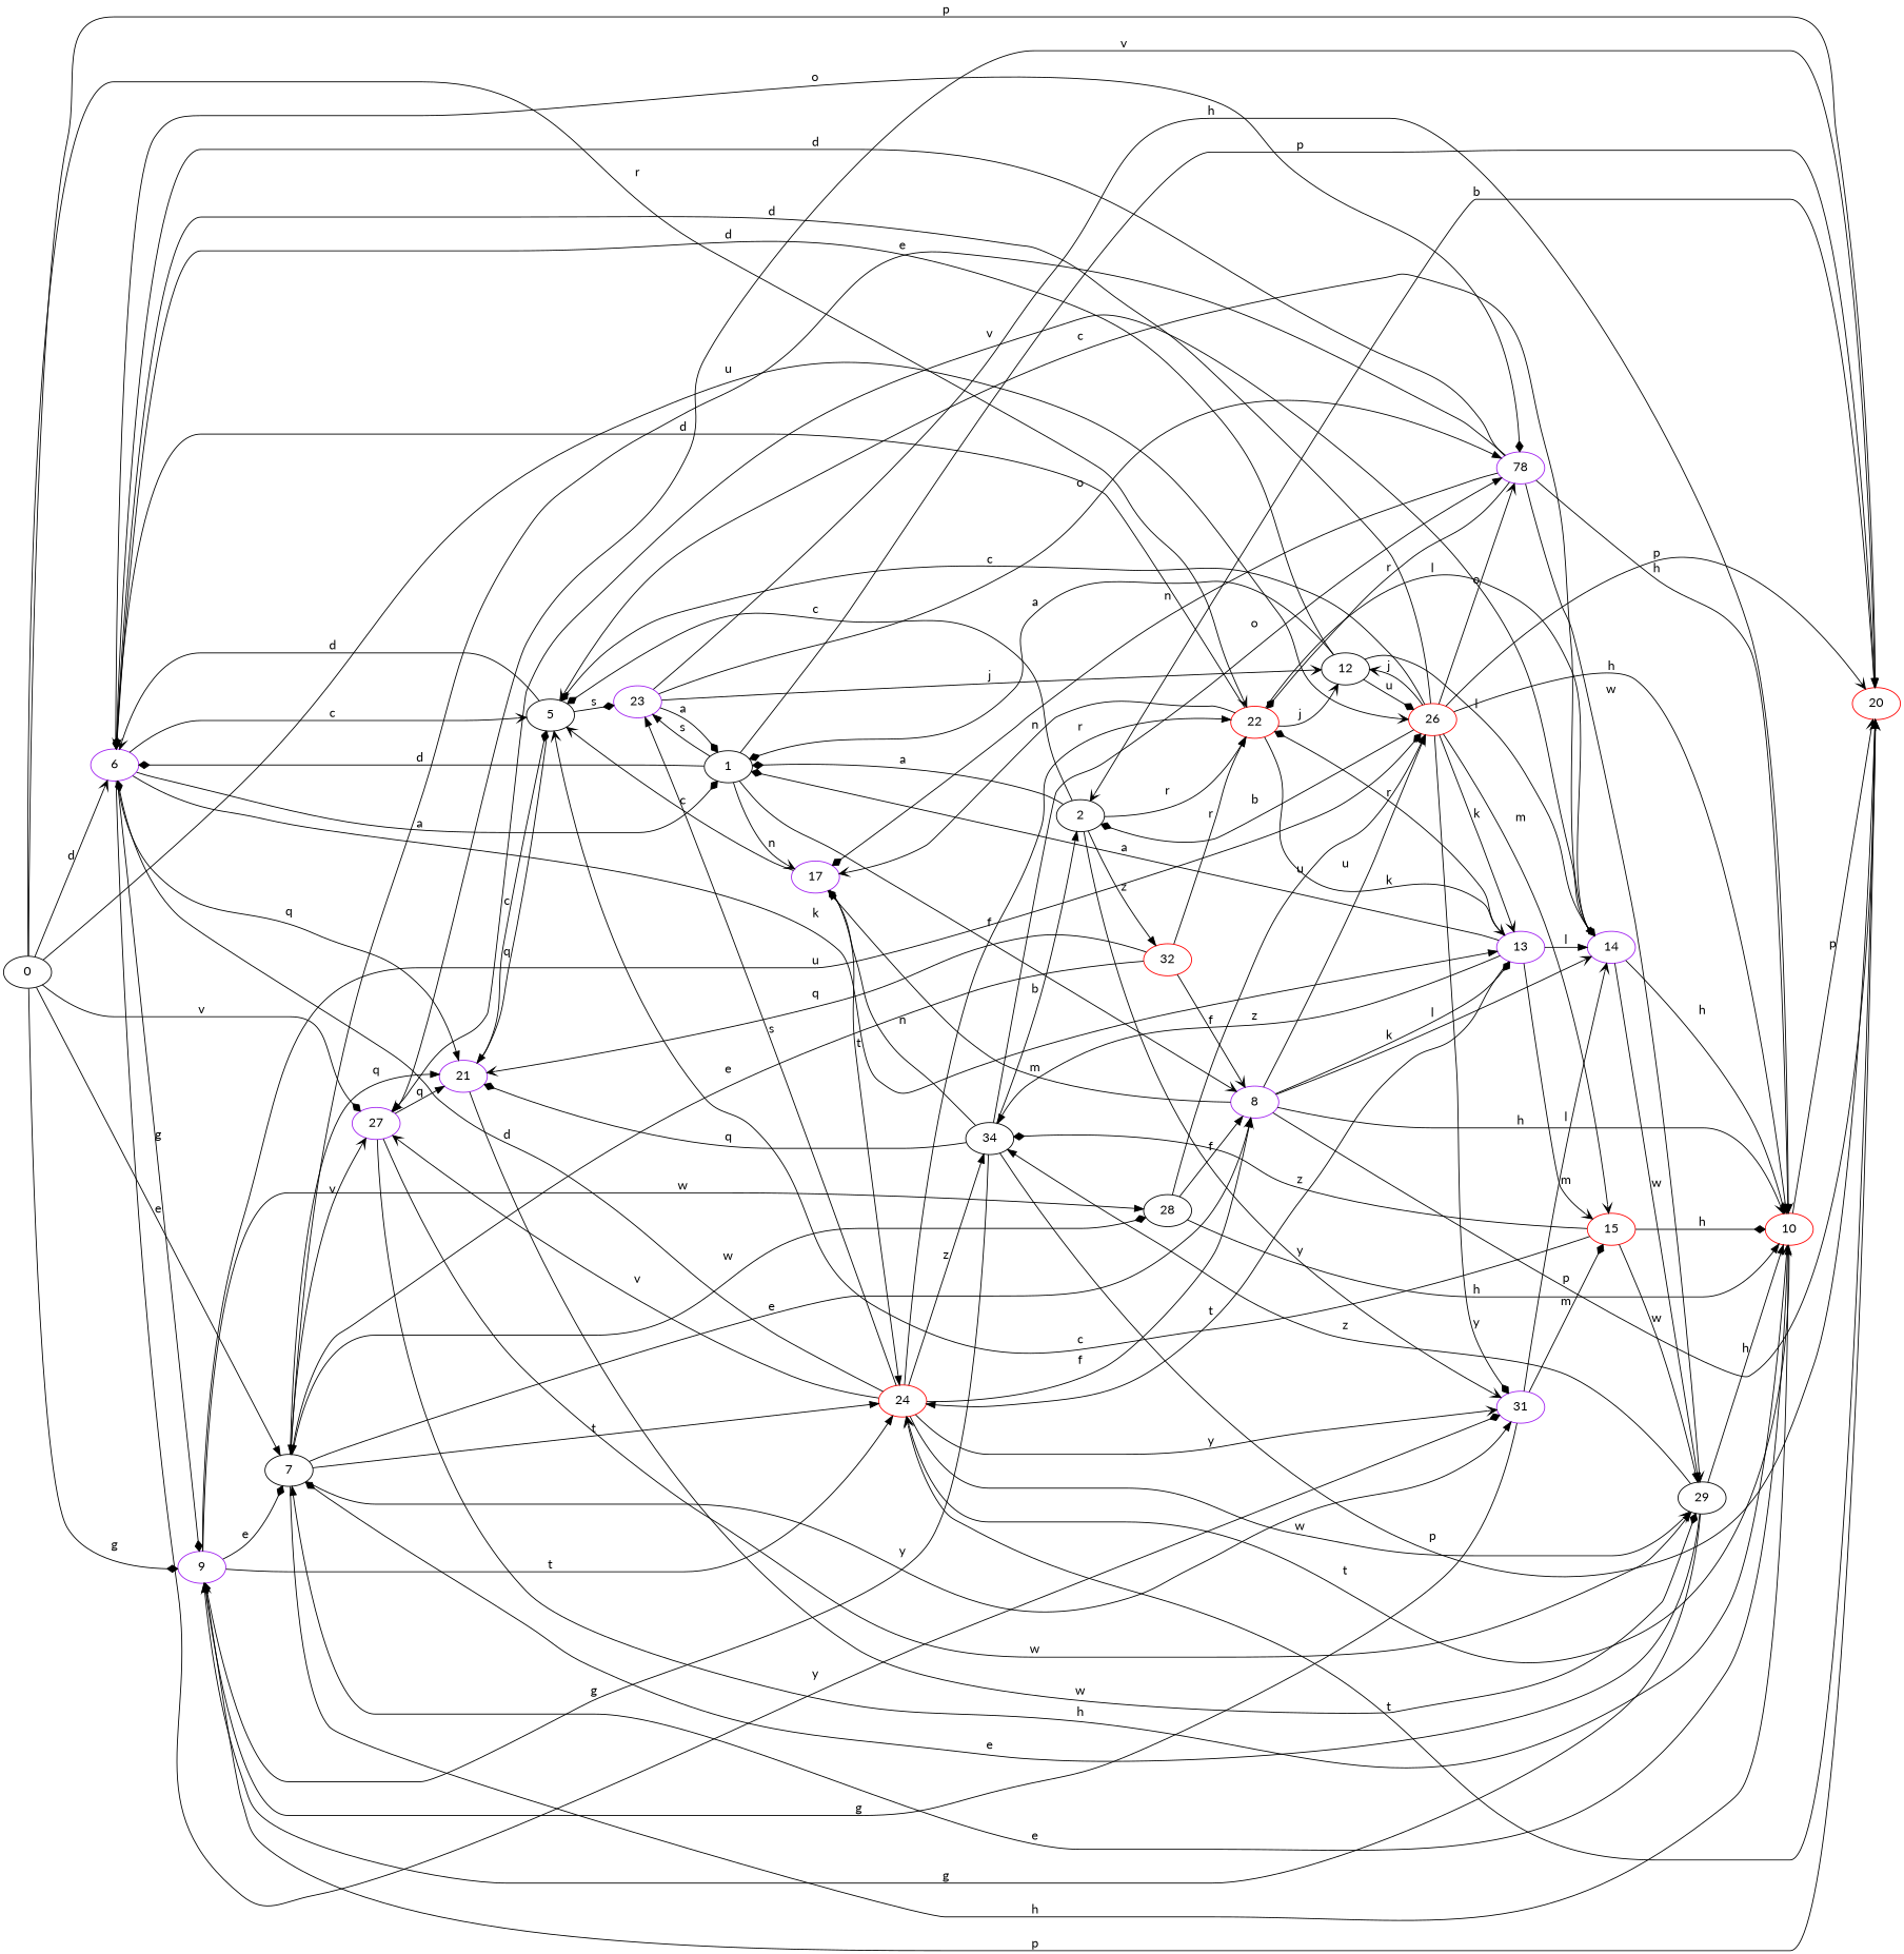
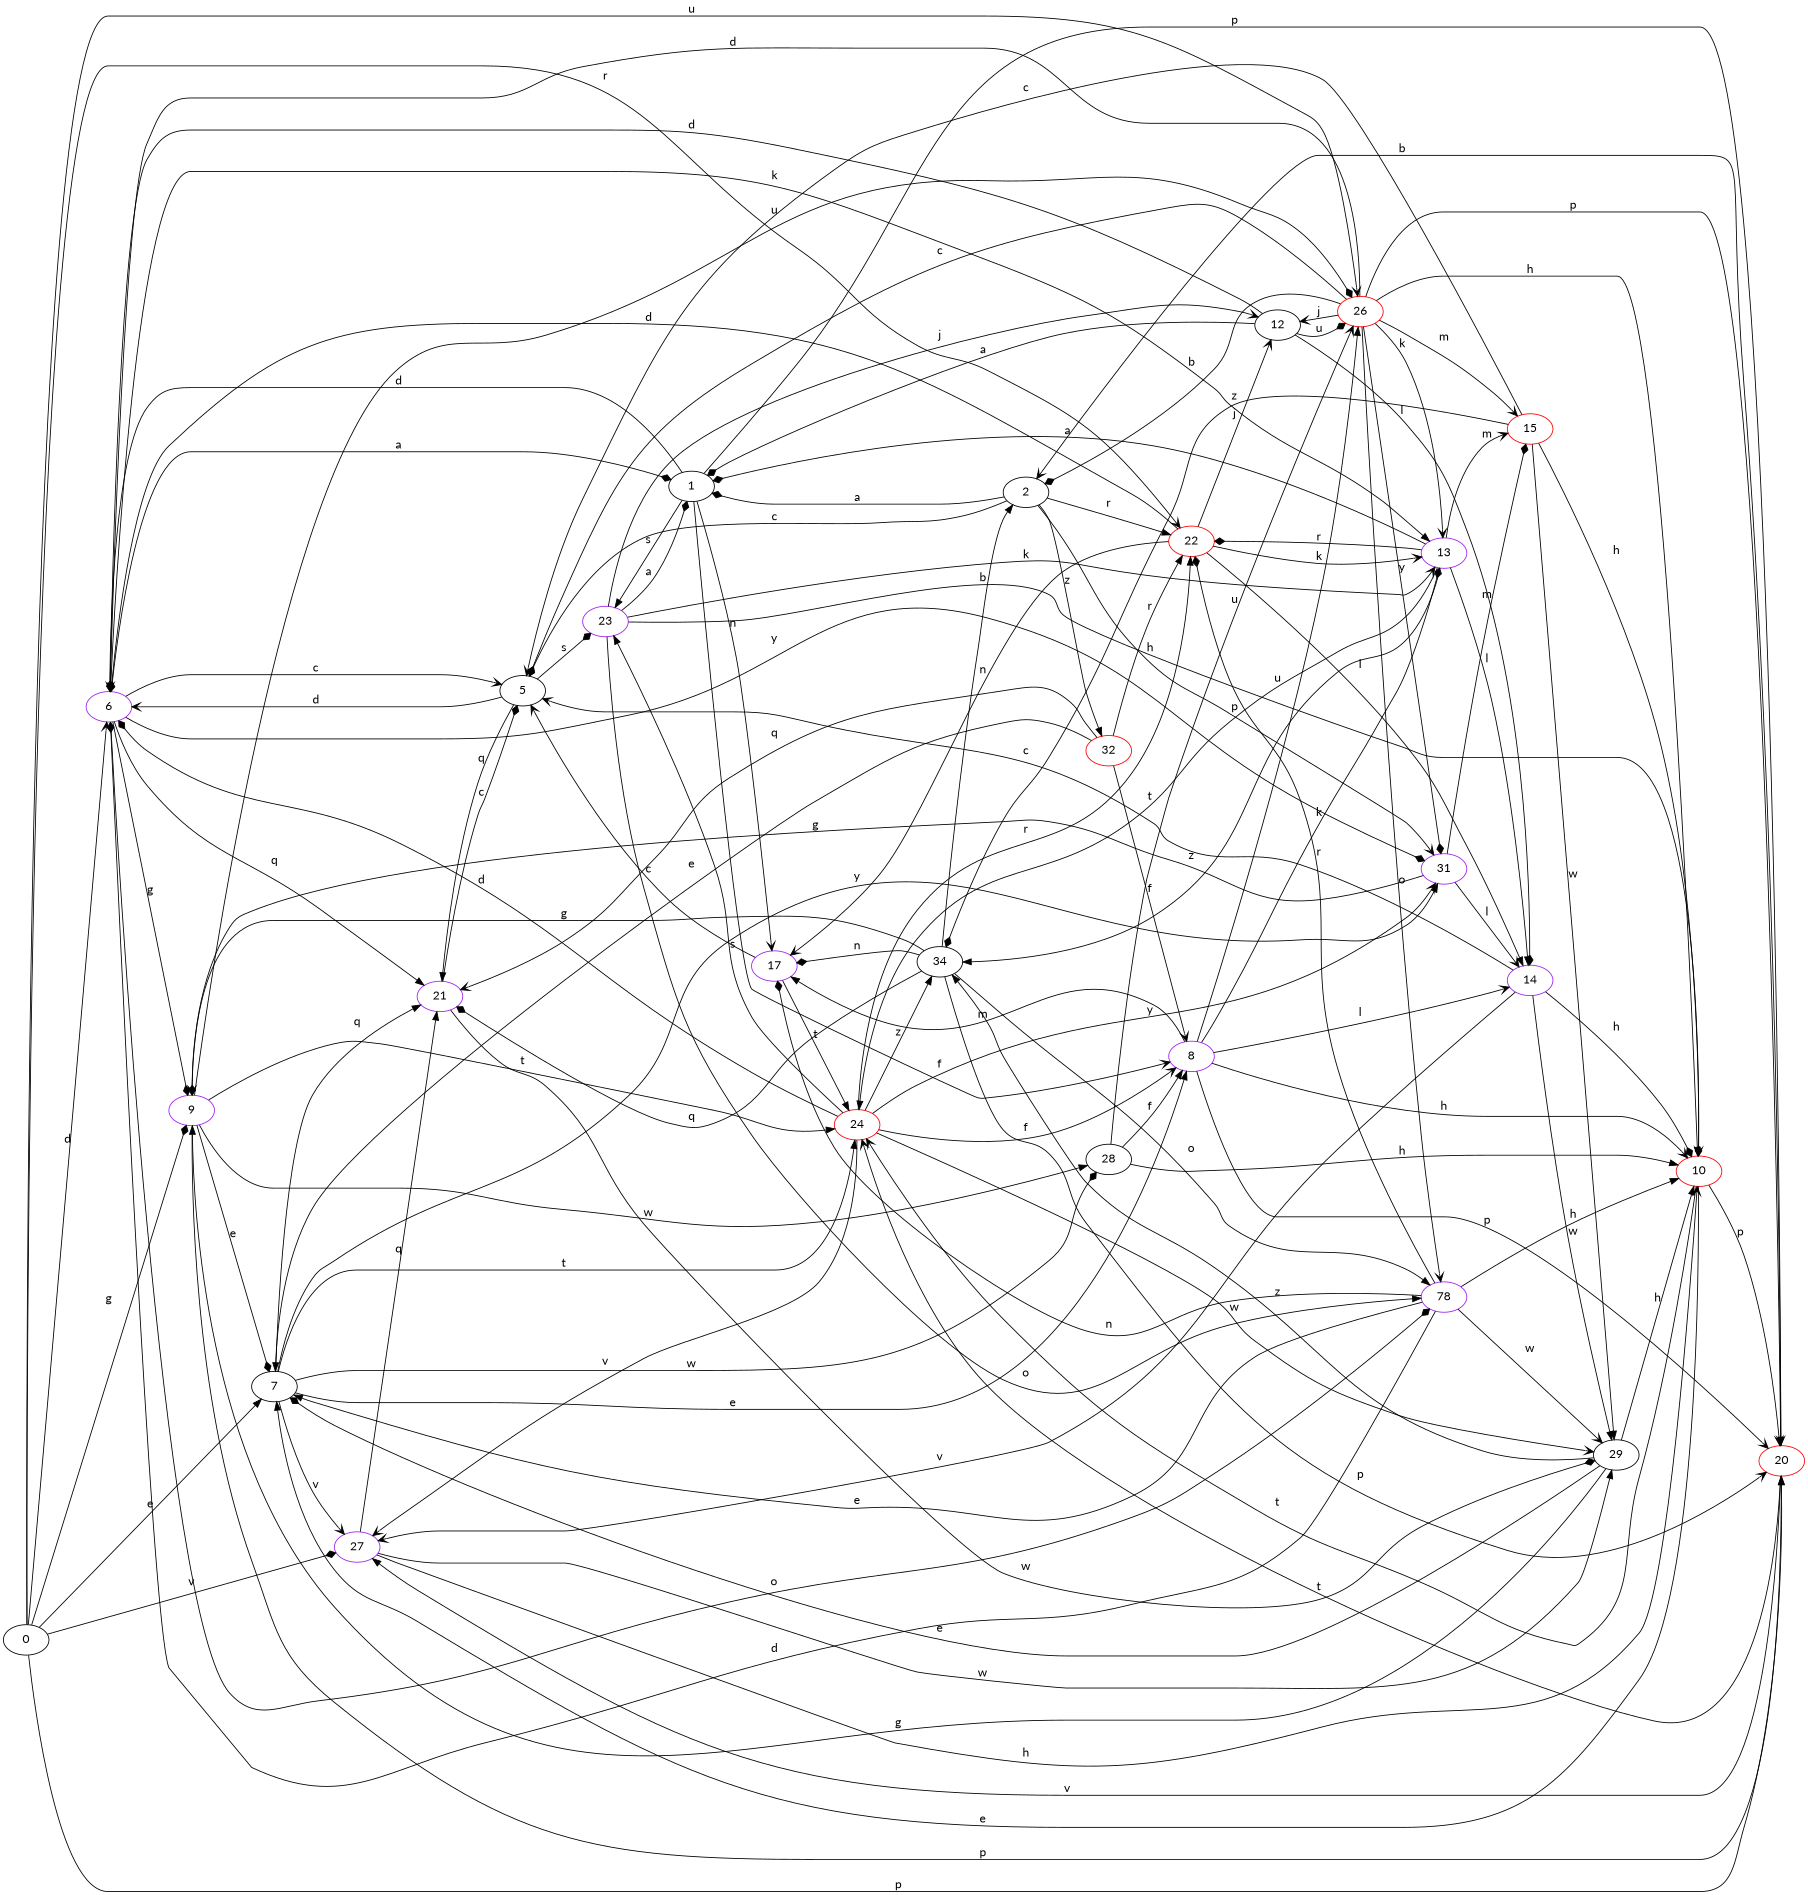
  strict digraph {
    fontname=Lato
    rankdir=LR
    node [color=purple fontname=Lato]
    edge [arrowhead=normal fontname=Lato]
    0 [color=black]
    6
    7 [color=black]
    9
    20 [color=red]
    22 [color=red]
    26 [color=red]
    27
    1 [color=black]
    13
    5 [color=black]
    31
    21
    n14 [label=78]
    8
    10 [color=red]
    24 [color=red]
    28 [color=black]
    2 [color=black]
    17
    14
    12 [color=black]
    15 [color=red]
    29 [color=black]
    23
    34 [color=black]
    32 [color=red]
    0 -> 6 [arrowhead=vee label=d]
    0 -> 7 [label=e]
    0 -> 9 [arrowhead=diamond label=g]
    0 -> 20 [label=p]
    0 -> 22 [arrowhead=vee label=r]
    0 -> 26 [arrowhead=vee label=u]
    0 -> 27 [arrowhead=diamond label=v]
    6 -> 9 [arrowhead=diamond label=g]
    6 -> 1 [arrowhead=diamond label=a]
    6 -> 13 [label=k]
    6 -> 5 [arrowhead=vee label=c]
    6 -> 31 [arrowhead=diamond label=y]
    6 -> 21 [label=q]
    6 -> n14 [arrowhead=diamond label=o]
    7 -> 27 [arrowhead=vee label=v]
    7 -> 31 [label=y]
    7 -> 21 [label=q]
    7 -> 8 [label=e]
-   7 -> 10 [label=h]
    7 -> 24 [label=t]
    7 -> 28 [arrowhead=diamond label=w]
    9 -> 7 [arrowhead=diamond label=e]
    9 -> 20 [label=p]
    9 -> 26 [arrowhead=diamond label=u]
    9 -> 24 [label=t]
    9 -> 28 [label=w]
    20 -> 27 [label=v]
    20 -> 24 [arrowhead=vee label=t]
    20 -> 2 [arrowhead=vee label=b]
    22 -> 6 [arrowhead=diamond label=d]
    22 -> 13 [arrowhead=vee label=k]
    22 -> 17 [arrowhead=vee label=n]
    22 -> 14 [label=l]
    22 -> 12 [arrowhead=vee label=j]
    26 -> 6 [label=d]
    26 -> 20 [arrowhead=vee label=p]
    26 -> 13 [arrowhead=vee label=k]
    26 -> 5 [arrowhead=diamond label=c]
    26 -> 31 [arrowhead=diamond label=y]
    26 -> n14 [arrowhead=vee label=o]
    26 -> 10 [label=h]
    26 -> 2 [arrowhead=diamond label=b]
    26 -> 12 [arrowhead=vee label=j]
    26 -> 15 [arrowhead=vee label=m]
    27 -> 21 [label=q]
    27 -> 10 [arrowhead=vee label=h]
    27 -> 29 [label=w]
    1 -> 6 [arrowhead=diamond label=d]
    1 -> 20 [label=p]
    1 -> 8 [arrowhead=vee label=f]
    1 -> 17 [arrowhead=vee label=n]
    1 -> 23 [label=s]
    13 -> 22 [arrowhead=diamond label=r]
    13 -> 1 [arrowhead=diamond label=a]
    13 -> 24 [label=t]
    13 -> 14 [label=l]
    13 -> 15 [arrowhead=vee label=m]
    13 -> 34 [label=z]
    5 -> 6 [arrowhead=vee label=d]
    5 -> 21 [label=q]
    5 -> 23 [arrowhead=diamond label=s]
    31 -> 9 [arrowhead=vee label=g]
    31 -> 14 [arrowhead=vee label=l]
    31 -> 15 [arrowhead=diamond label=m]
    21 -> 5 [arrowhead=diamond label=c]
    21 -> 29 [arrowhead=diamond label=w]
    n14 -> 6 [arrowhead=diamond label=d]
    n14 -> 7 [label=e]
    n14 -> 22 [arrowhead=diamond label=r]
    n14 -> 10 [label=h]
    n14 -> 17 [arrowhead=diamond label=n]
    n14 -> 29 [arrowhead=vee label=w]
    8 -> 20 [arrowhead=vee label=p]
    8 -> 26 [label=u]
    8 -> 13 [arrowhead=diamond label=k]
    8 -> 10 [arrowhead=vee label=h]
    8 -> 17 [label=m]
    8 -> 14 [arrowhead=vee label=l]
    10 -> 7 [label=e]
    10 -> 20 [arrowhead=vee label=p]
    10 -> 24 [arrowhead=vee label=t]
    24 -> 6 [arrowhead=diamond label=d]
    24 -> 22 [label=r]
    24 -> 27 [arrowhead=vee label=v]
    24 -> 31 [arrowhead=vee label=y]
    24 -> 8 [arrowhead=vee label=f]
    24 -> 29 [arrowhead=vee label=w]
    24 -> 23 [label=s]
    24 -> 34 [label=z]
    28 -> 26 [arrowhead=vee label=u]
    28 -> 8 [label=f]
    28 -> 10 [label=h]
    2 -> 22 [label=r]
    2 -> 1 [arrowhead=diamond label=a]
    2 -> 5 [arrowhead=diamond label=c]
-   2 -> 31 [arrowhead=vee label=y]
+   2 -> 31 [arrowhead=vee label=p]
    2 -> 32 [label=z]
    17 -> 5 [arrowhead=vee label=c]
    17 -> 24 [label=t]
    14 -> 27 [arrowhead=vee label=v]
    14 -> 5 [arrowhead=vee label=c]
    14 -> 10 [arrowhead=diamond label=h]
    14 -> 29 [label=w]
    12 -> 6 [arrowhead=vee label=d]
    12 -> 26 [arrowhead=diamond label=u]
    12 -> 1 [arrowhead=diamond label=a]
    12 -> 14 [arrowhead=diamond label=l]
    15 -> 5 [arrowhead=vee label=c]
    15 -> 10 [arrowhead=diamond label=h]
    15 -> 29 [label=w]
    15 -> 34 [arrowhead=diamond label=z]
    29 -> 7 [arrowhead=diamond label=e]
    29 -> 9 [label=g]
    29 -> 10 [label=h]
    29 -> 34 [label=z]
    23 -> 1 [arrowhead=diamond label=a]
+   23 -> 13 [arrowhead=vee label=k]
    23 -> n14 [label=o]
    23 -> 10 [arrowhead=vee label=h]
    23 -> 12 [arrowhead=vee label=j]
    34 -> 9 [arrowhead=diamond label=g]
    34 -> 20 [arrowhead=vee label=p]
    34 -> 21 [arrowhead=diamond label=q]
    34 -> n14 [label=o]
    34 -> 2 [label=b]
    34 -> 17 [arrowhead=diamond label=n]
    32 -> 7 [label=e]
    32 -> 22 [label=r]
    32 -> 21 [arrowhead=vee label=q]
    32 -> 8 [arrowhead=vee label=f]
  }
